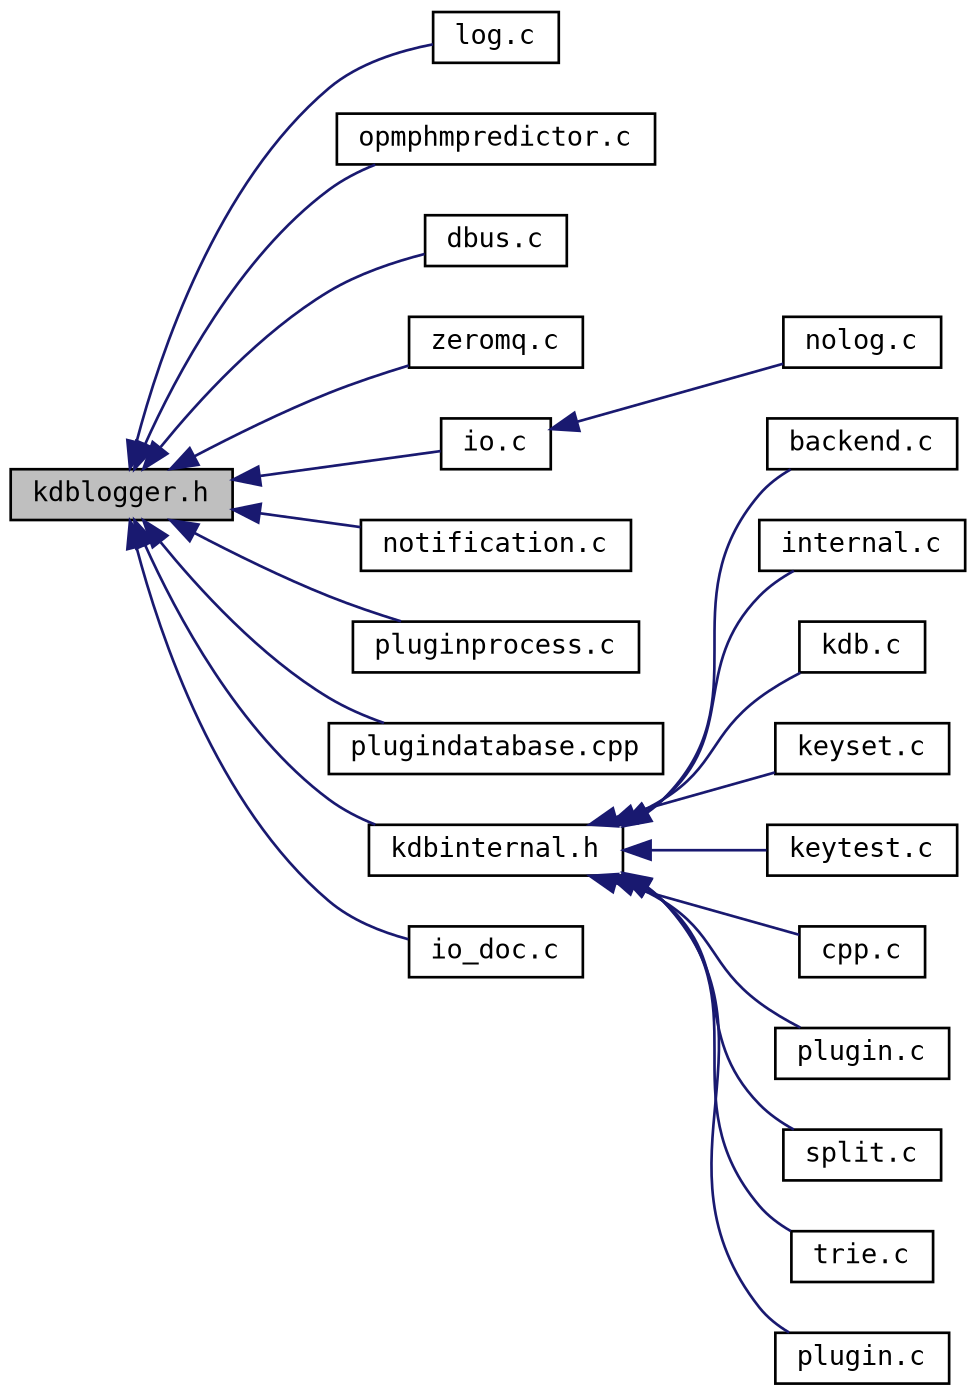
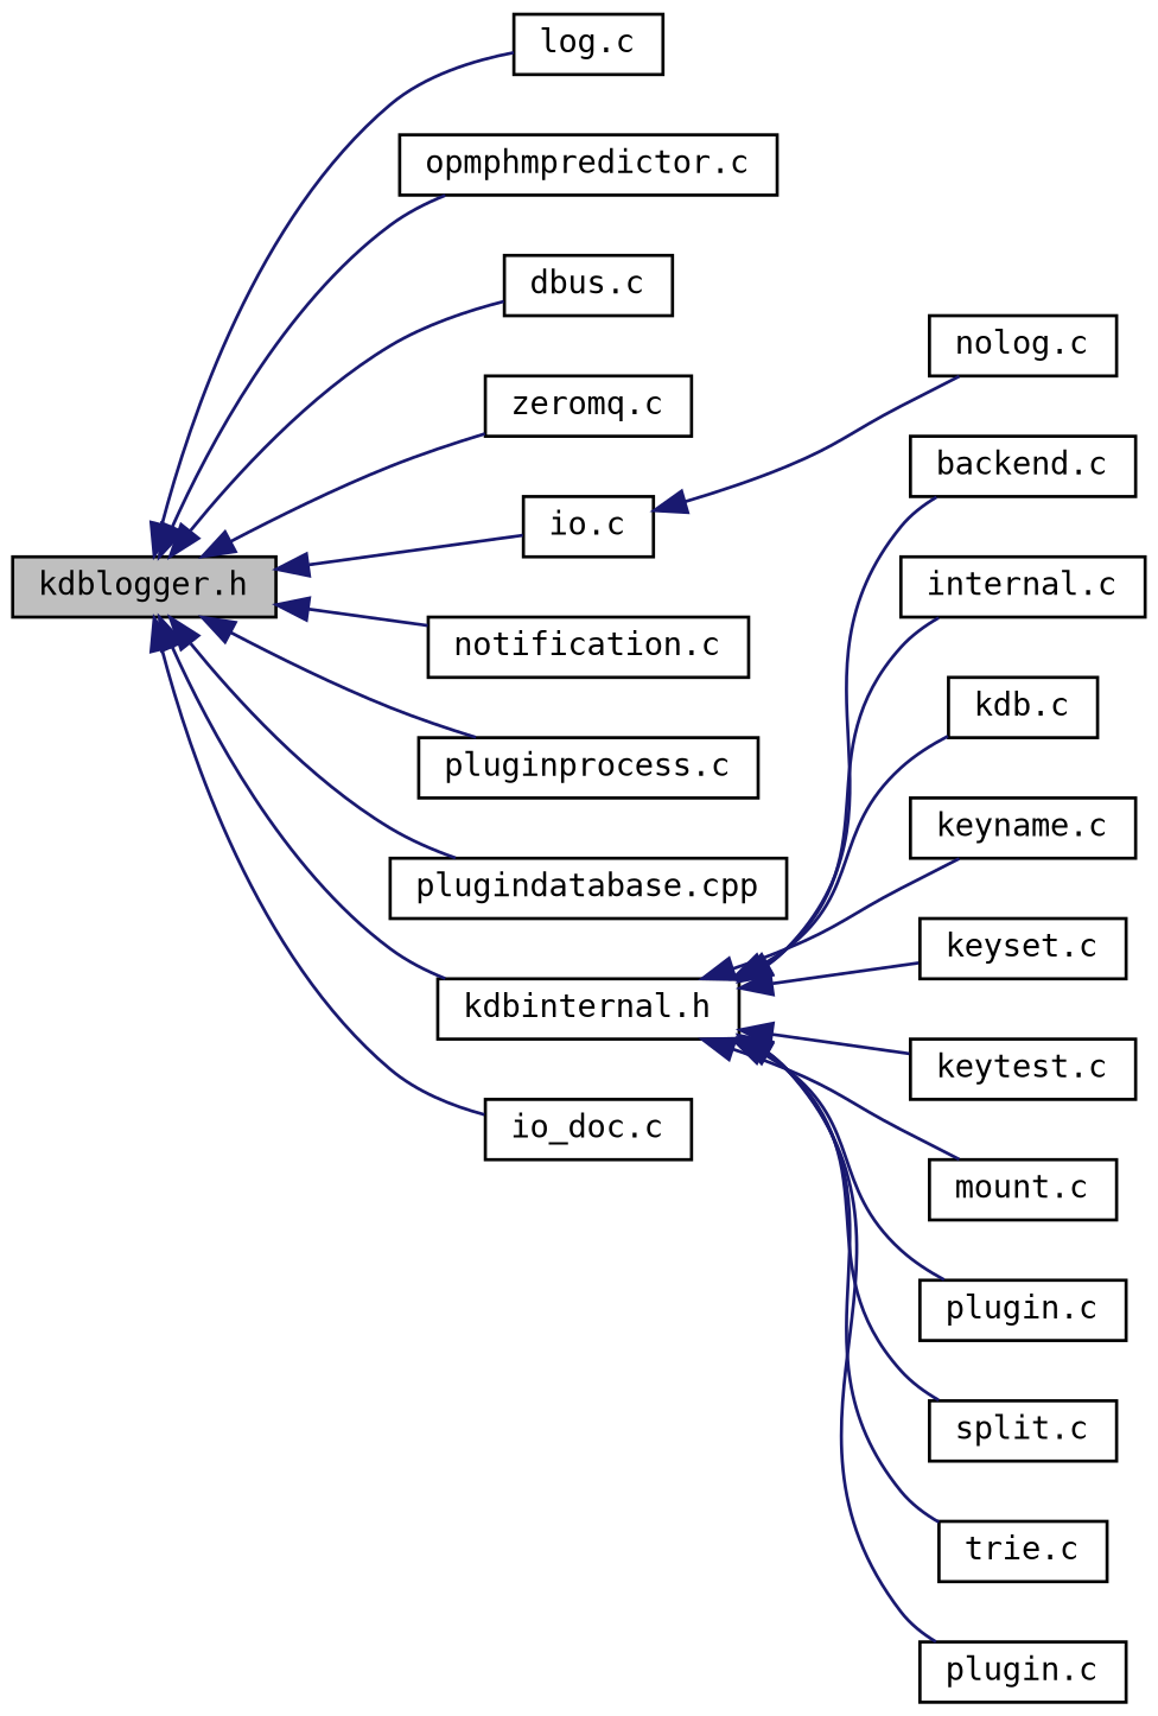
  digraph {
    fontname="DejaVu Sans Mono"
    rankdir=LR
    node [color=black fillcolor=white fontname="DejaVu Sans Mono" fontsize=10 shape=record style=filled]
    edge [color=midnightblue dir=back fontname="DejaVu Sans Mono" fontsize=10 labelfontname=Helvetica labelfontsize=10 style=solid]
    n1 [fillcolor=grey75 fontcolor=black height=0.2 label="kdblogger.h" width=0.4]
    n2 [height=0.2 label="log.c" width=0.4]
    n3 [height=0.2 label="opmphmpredictor.c" width=0.4]
    n4 [height=0.2 label="dbus.c" width=0.4]
    n5 [height=0.2 label="zeromq.c" width=0.4]
    n6 [height=0.2 label="io.c" width=0.4]
    n7 [height=0.2 label="notification.c" width=0.4]
    n8 [height=0.2 label="pluginprocess.c" width=0.4]
    n9 [height=0.2 label="plugindatabase.cpp" width=0.4]
    n10 [height=0.2 label="kdbinternal.h" width=0.4]
    n11 [height=0.2 label="io_doc.c" width=0.4]
    n12 [height=0.2 label="nolog.c" width=0.4]
    n13 [height=0.2 label="backend.c" width=0.4]
    n14 [height=0.2 label="internal.c" width=0.4]
    n15 [height=0.2 label="kdb.c" width=0.4]
+   n16 [height=0.2 label="keyname.c" width=0.4]
    n17 [height=0.2 label="keyset.c" width=0.4]
    n18 [height=0.2 label="keytest.c" width=0.4]
-   n19 [height=0.2 label="cpp.c" width=0.4]
+   n19 [height=0.2 label="mount.c" width=0.4]
    n20 [height=0.2 label="plugin.c" width=0.4]
    n21 [height=0.2 label="split.c" width=0.4]
    n22 [height=0.2 label="trie.c" width=0.4]
    n23 [height=0.2 label="plugin.c" width=0.4]
    n1 -> n2
    n1 -> n3
    n1 -> n4
    n1 -> n5
    n1 -> n6
    n1 -> n7
    n1 -> n8
    n1 -> n9
    n1 -> n10
    n1 -> n11
    n6 -> n12
    n10 -> n13
    n10 -> n14
    n10 -> n15
+   n10 -> n16
    n10 -> n17
    n10 -> n18
    n10 -> n19
    n10 -> n20
    n10 -> n21
    n10 -> n22
    n10 -> n23
  }
